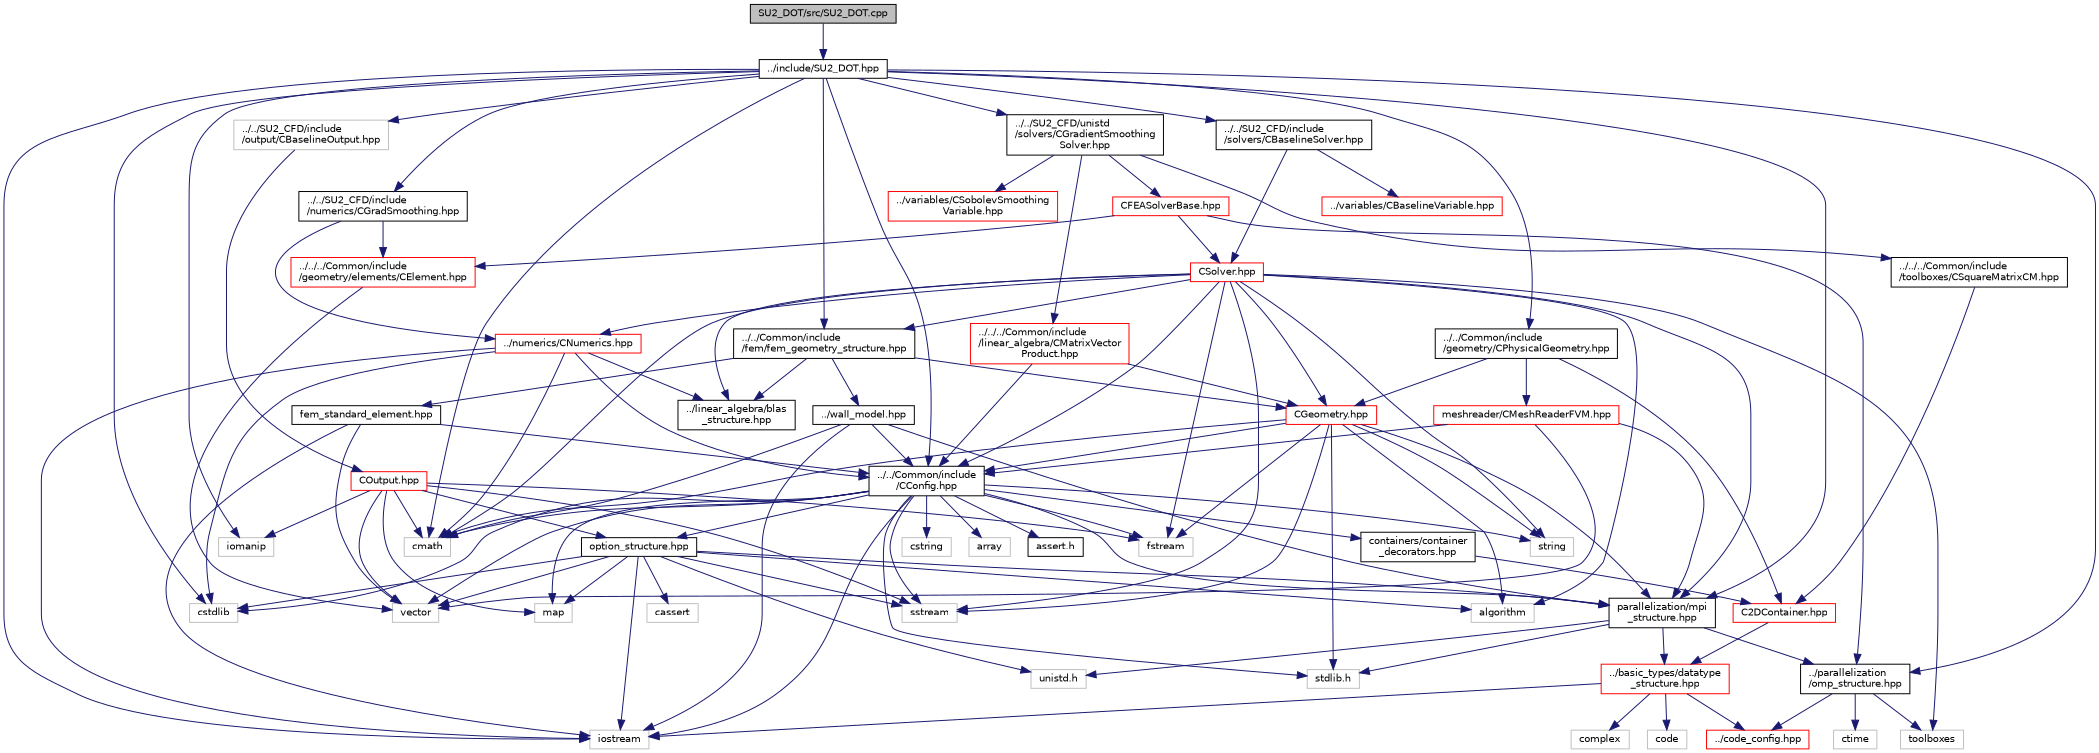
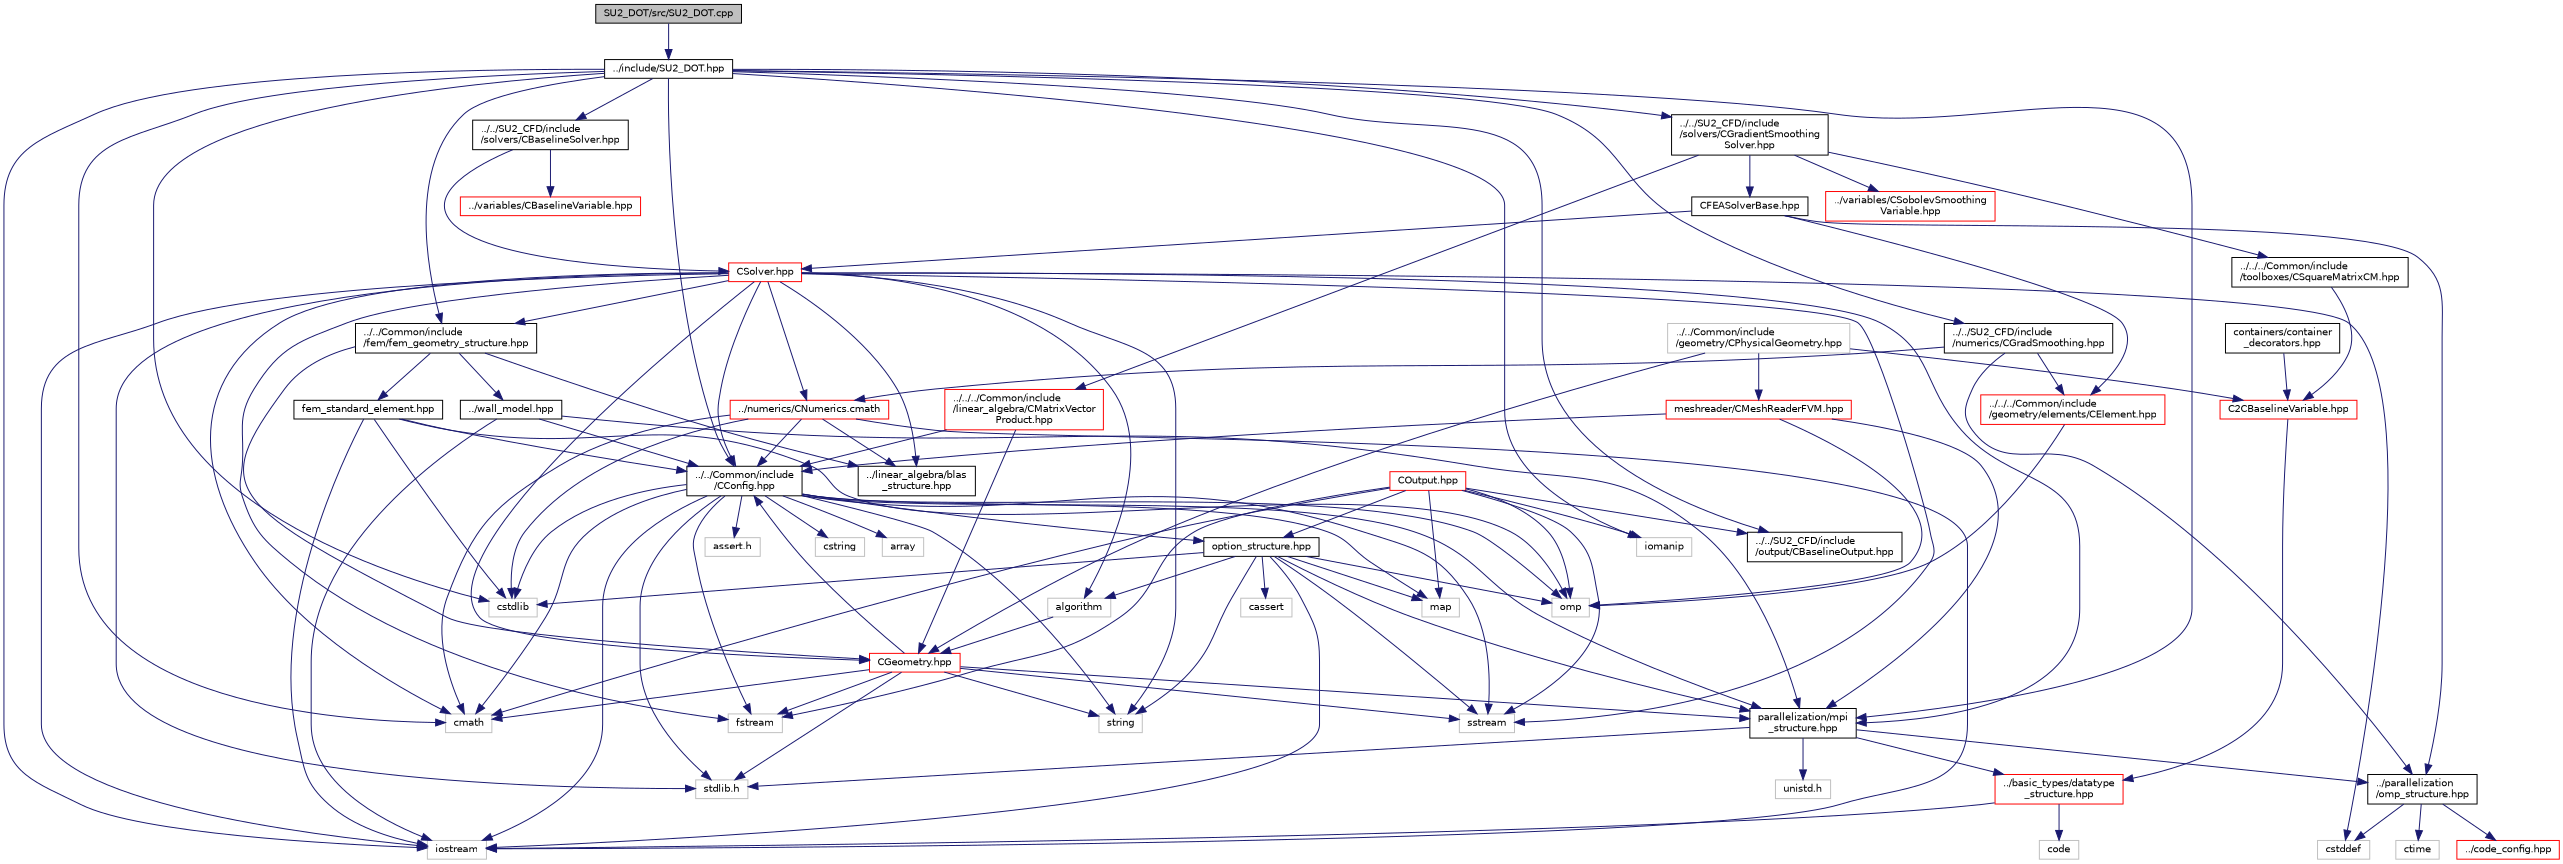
  digraph {
    fontname="DejaVu Sans"
    node [color=grey75 fillcolor=white fontname="DejaVu Sans" fontsize=10 shape=record style=filled]
    edge [color=midnightblue fontname="DejaVu Sans" fontsize=10 labelfontname=Helvetica labelfontsize=10 style=solid]
    n1 [color=black fillcolor=grey75 fontcolor=black height=0.2 label="SU2_DOT/src/SU2_DOT.cpp" width=0.4]
    n2 [color=black height=0.2 label="../include/SU2_DOT.hpp" width=0.4]
    n3 [color=black height=0.2 label="../../Common/include\l/CConfig.hpp" width=0.4]
    n4 [color=black height=0.2 label="parallelization/mpi\l_structure.hpp" width=0.4]
    n5 [height=0.2 label=iostream width=0.4]
    n6 [color=black height=0.2 label="../parallelization\l/omp_structure.hpp" width=0.4]
    n7 [height=0.2 label=cstdlib width=0.4]
    n8 [height=0.2 label=cmath width=0.4]
    n9 [height=0.2 label=iomanip width=0.4]
-   n10 [color=black height=0.2 label="../../Common/include\l/geometry/CPhysicalGeometry.hpp" width=0.4]
+   n10 [height=0.2 label="../../Common/include\l/geometry/CPhysicalGeometry.hpp" width=0.4]
    n11 [color=black height=0.2 label="../../Common/include\l/fem/fem_geometry_structure.hpp" width=0.4]
-   n12 [height=0.2 label="../../SU2_CFD/include\l/output/CBaselineOutput.hpp" width=0.4]
+   n12 [color=black height=0.2 label="../../SU2_CFD/include\l/output/CBaselineOutput.hpp" width=0.4]
    n13 [color=black height=0.2 label="../../SU2_CFD/include\l/solvers/CBaselineSolver.hpp" width=0.4]
-   n14 [color=black height=0.2 label="../../SU2_CFD/unistd\l/solvers/CGradientSmoothing\lSolver.hpp" width=0.4]
+   n14 [color=black height=0.2 label="../../SU2_CFD/include\l/solvers/CGradientSmoothing\lSolver.hpp" width=0.4]
    n15 [color=black height=0.2 label="../../SU2_CFD/include\l/numerics/CGradSmoothing.hpp" width=0.4]
    n16 [height=0.2 label="stdlib.h" width=0.4]
    n17 [height=0.2 label=fstream width=0.4]
    n18 [height=0.2 label=sstream width=0.4]
    n19 [height=0.2 label=string width=0.4]
    n20 [height=0.2 label=cstring width=0.4]
-   n21 [height=0.2 label=vector width=0.4]
+   n21 [height=0.2 label=omp width=0.4]
    n22 [height=0.2 label=array width=0.4]
    n23 [height=0.2 label=map width=0.4]
-   n24 [color=black height=0.2 label="assert.h" width=0.4]
+   n24 [height=0.2 label="assert.h" width=0.4]
    n25 [color=black height=0.2 label="option_structure.hpp" width=0.4]
    n26 [color=black height=0.2 label="containers/container\l_decorators.hpp" width=0.4]
    n27 [color=red height=0.2 label="../basic_types/datatype\l_structure.hpp" width=0.4]
    n28 [height=0.2 label="unistd.h" width=0.4]
    n29 [color=red height=0.2 label="../code_config.hpp" width=0.4]
-   n30 [height=0.2 label=toolboxes width=0.4]
+   n30 [height=0.2 label=cstddef width=0.4]
    n31 [height=0.2 label=ctime width=0.4]
-   n32 [color=red height=0.2 label="C2DContainer.hpp" width=0.4]
+   n32 [color=red height=0.2 label="C2CBaselineVariable.hpp" width=0.4]
    n33 [color=red height=0.2 label="CGeometry.hpp" width=0.4]
    n34 [color=red height=0.2 label="meshreader/CMeshReaderFVM.hpp" width=0.4]
    n35 [color=black height=0.2 label="fem_standard_element.hpp" width=0.4]
    n36 [color=black height=0.2 label="../wall_model.hpp" width=0.4]
    n37 [color=black height=0.2 label="../linear_algebra/blas\l_structure.hpp" width=0.4]
    n38 [color=red height=0.2 label="COutput.hpp" width=0.4]
    n39 [color=red height=0.2 label="CSolver.hpp" width=0.4]
    n40 [color=red height=0.2 label="../variables/CBaselineVariable.hpp" width=0.4]
    n41 [color=red height=0.2 label="../../../Common/include\l/linear_algebra/CMatrixVector\lProduct.hpp" width=0.4]
    n42 [color=black height=0.2 label="../../../Common/include\l/toolboxes/CSquareMatrixCM.hpp" width=0.4]
    n43 [color=red height=0.2 label="../variables/CSobolevSmoothing\lVariable.hpp" width=0.4]
-   n44 [color=red height=0.2 label="CFEASolverBase.hpp" width=0.4]
-   n45 [color=red height=0.2 label="../numerics/CNumerics.hpp" width=0.4]
+   n44 [color=black height=0.2 label="CFEASolverBase.hpp" width=0.4]
+   n45 [color=red height=0.2 label="../numerics/CNumerics.cmath" width=0.4]
    n46 [color=red height=0.2 label="../../../Common/include\l/geometry/elements/CElement.hpp" width=0.4]
    n47 [height=0.2 label=algorithm width=0.4]
    n48 [height=0.2 label=cassert width=0.4]
-   n49 [height=0.2 label=complex width=0.4]
    n50 [height=0.2 label=code width=0.4]
    n1 -> n2
    n2 -> n3
    n2 -> n4
    n2 -> n5
-   n2 -> n6
+   n15 -> n6
    n2 -> n7
    n2 -> n8
    n2 -> n9
-   n2 -> n10
    n2 -> n11
    n2 -> n12
    n2 -> n13
    n2 -> n14
    n2 -> n15
    n3 -> n4
    n3 -> n5
    n3 -> n7
    n3 -> n8
    n3 -> n16
    n3 -> n17
    n3 -> n18
    n3 -> n19
    n3 -> n20
    n3 -> n21
    n3 -> n22
    n3 -> n23
    n3 -> n24
    n3 -> n25
-   n3 -> n26
    n4 -> n6
    n4 -> n16
    n4 -> n27
    n4 -> n28
    n6 -> n29
    n6 -> n30
    n6 -> n31
    n10 -> n32
    n10 -> n33
    n10 -> n34
    n11 -> n33
    n11 -> n35
    n11 -> n36
    n11 -> n37
-   n12 -> n38
+   n38 -> n12
    n13 -> n39
    n13 -> n40
    n14 -> n41
    n14 -> n42
    n14 -> n43
    n14 -> n44
    n15 -> n45
    n15 -> n46
    n25 -> n4
    n25 -> n5
    n25 -> n7
    n25 -> n18
-   n25 -> n28
+   n25 -> n19
    n25 -> n21
    n25 -> n23
    n25 -> n47
    n25 -> n48
    n26 -> n32
    n27 -> n5
-   n27 -> n29
-   n27 -> n49
    n27 -> n50
    n32 -> n27
    n33 -> n3
    n33 -> n4
    n33 -> n8
    n33 -> n16
    n33 -> n17
    n33 -> n18
    n33 -> n19
-   n33 -> n47
+   n47 -> n33
    n34 -> n3
    n34 -> n4
    n34 -> n21
    n35 -> n3
    n35 -> n5
+   n35 -> n7
    n35 -> n21
    n36 -> n3
    n36 -> n4
    n36 -> n5
-   n36 -> n8
    n38 -> n8
    n38 -> n9
    n38 -> n17
    n38 -> n18
    n38 -> n21
    n38 -> n23
    n38 -> n25
    n39 -> n3
    n39 -> n4
+   n39 -> n5
    n39 -> n8
    n39 -> n11
+   n39 -> n16
    n39 -> n17
    n39 -> n18
    n39 -> n19
    n39 -> n30
    n39 -> n33
    n39 -> n37
    n39 -> n45
    n39 -> n47
    n41 -> n3
    n41 -> n33
    n42 -> n32
    n44 -> n6
    n44 -> n39
    n44 -> n46
    n45 -> n3
    n45 -> n5
    n45 -> n7
    n45 -> n8
    n45 -> n37
    n46 -> n21
  }
